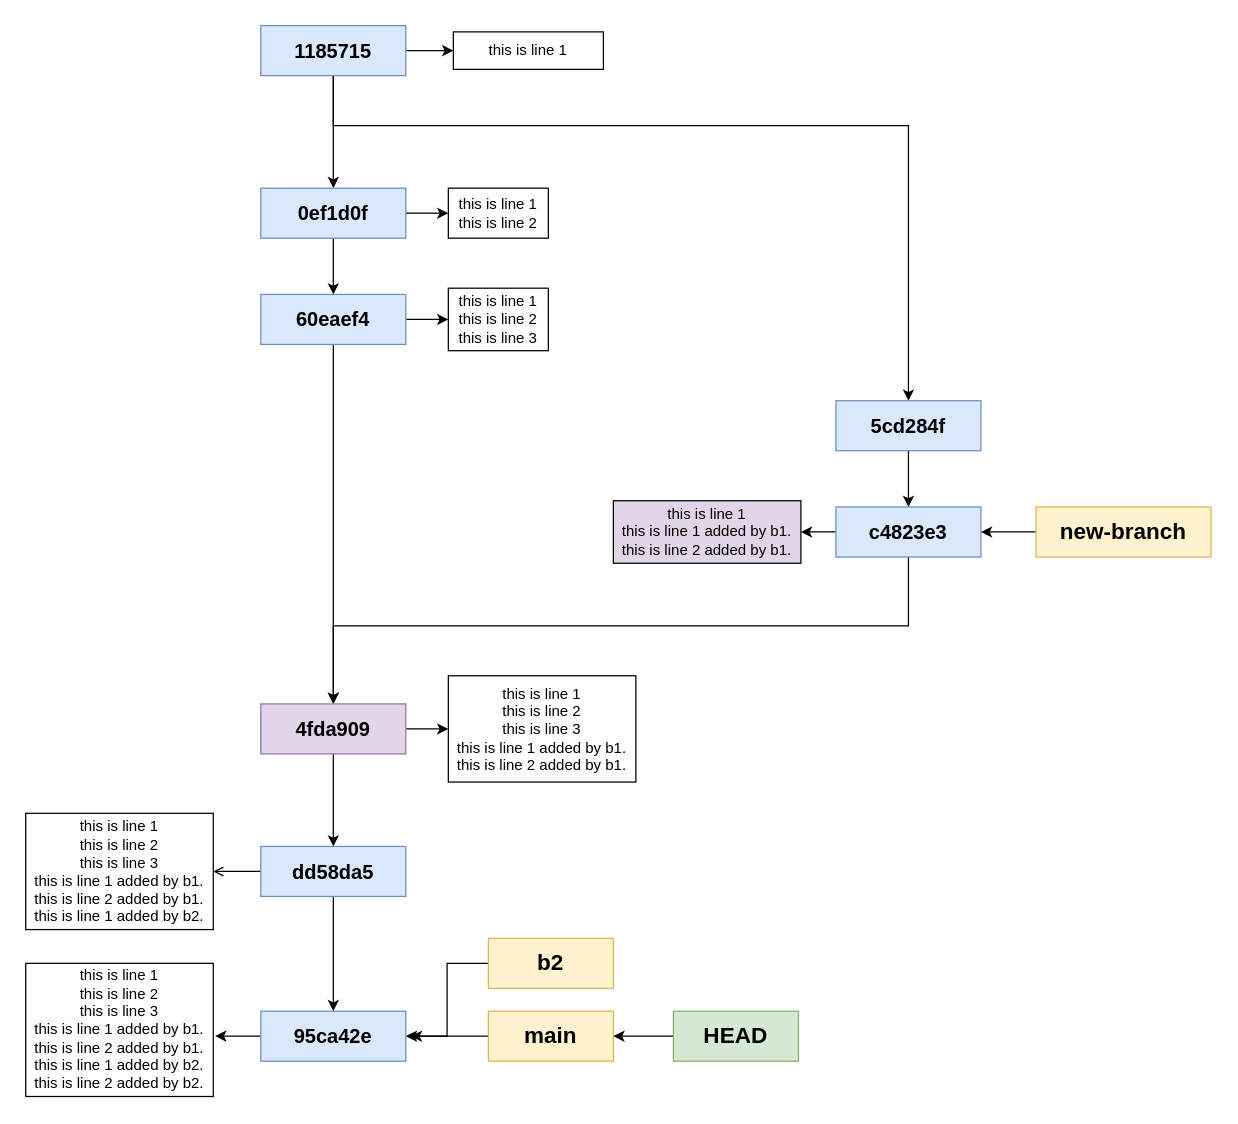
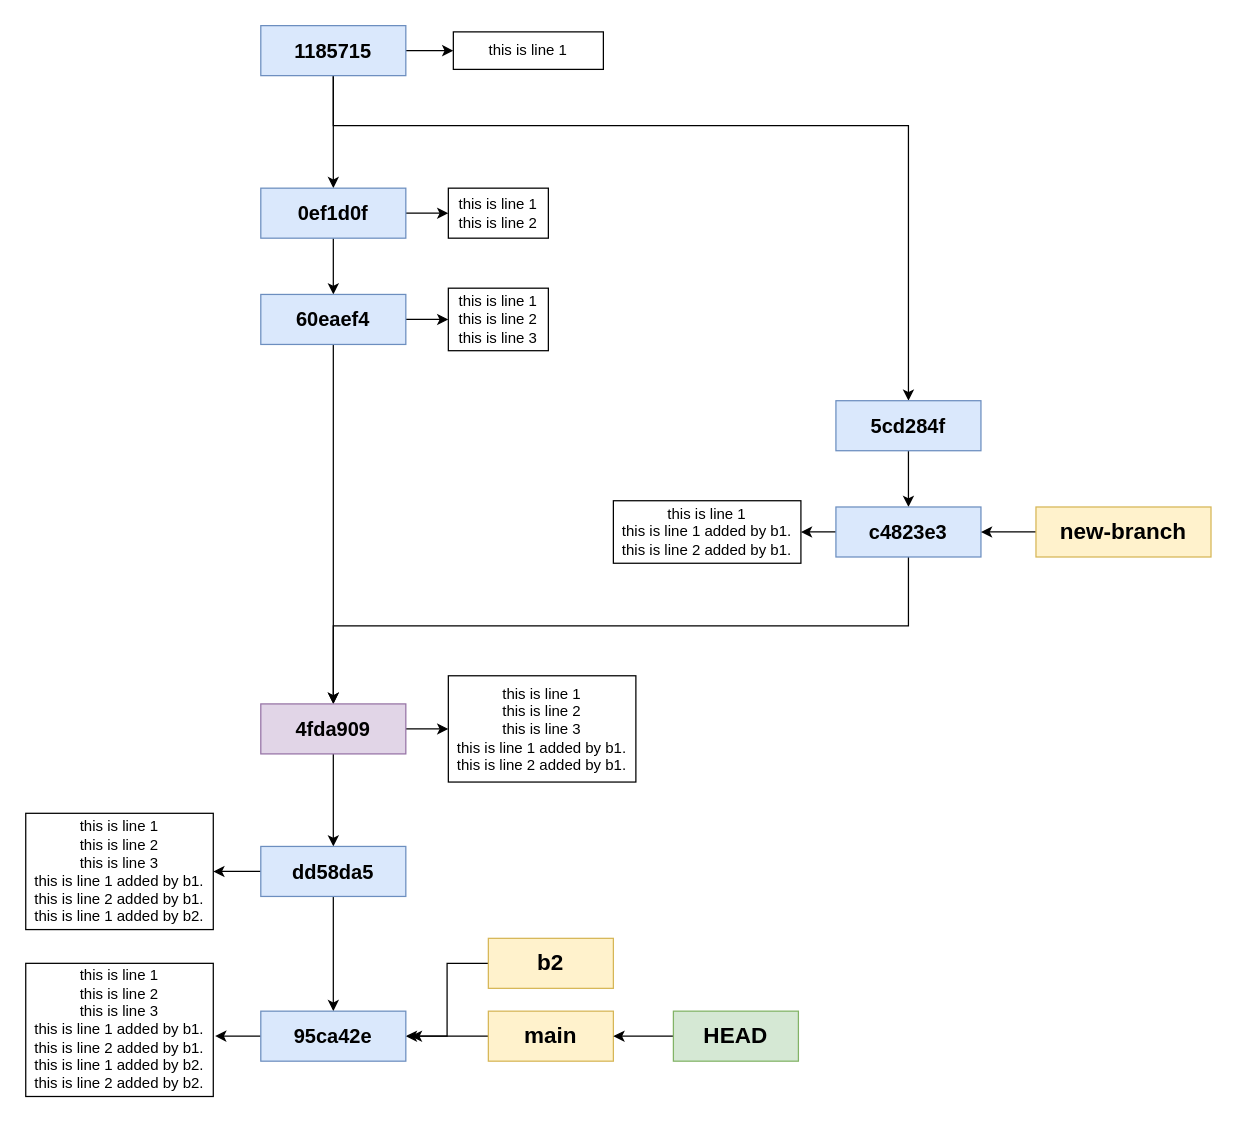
  <mxCell id="0" />
  <mxCell id="1" parent="0" />
  <mxCell id="2" style="edgeStyle=orthogonalEdgeStyle;rounded=0;orthogonalLoop=1;jettySize=auto;html=1;" edge="1" parent="1" source="5" target="14"><mxGeometry relative="1" as="geometry" /></mxCell>
  <mxCell id="3" style="edgeStyle=orthogonalEdgeStyle;rounded=0;orthogonalLoop=1;jettySize=auto;html=1;entryX=0.5;entryY=0;entryDx=0;entryDy=0;exitX=0.5;exitY=1;exitDx=0;exitDy=0;" edge="1" parent="1" source="5" target="18"><mxGeometry relative="1" as="geometry"><Array as="points"><mxPoint x="266" y="100" /><mxPoint x="726" y="100" /></Array></mxGeometry></mxCell>
  <mxCell id="4" style="edgeStyle=orthogonalEdgeStyle;rounded=0;orthogonalLoop=1;jettySize=auto;html=1;" edge="1" parent="1" source="5" target="10"><mxGeometry relative="1" as="geometry" /></mxCell>
  <mxCell id="5" value="1185715" style="rounded=0;whiteSpace=wrap;html=1;fontStyle=1;fontSize=16;fillColor=#dae8fc;strokeColor=#6c8ebf;" vertex="1" parent="1"><mxGeometry x="208" y="20" width="116" height="40" as="geometry" /></mxCell>
  <mxCell id="6" style="edgeStyle=orthogonalEdgeStyle;rounded=0;orthogonalLoop=1;jettySize=auto;html=1;" edge="1" parent="1" source="7"><mxGeometry relative="1" as="geometry"><mxPoint x="328" y="828.25" as="targetPoint" /></mxGeometry></mxCell>
  <mxCell id="7" value="main" style="rounded=0;whiteSpace=wrap;html=1;fontSize=18;fontStyle=1;fillColor=#fff2cc;strokeColor=#d6b656;" vertex="1" parent="1"><mxGeometry x="390" y="808.25" width="100" height="40" as="geometry" /></mxCell>
  <mxCell id="8" style="edgeStyle=orthogonalEdgeStyle;rounded=0;orthogonalLoop=1;jettySize=auto;html=1;entryX=0.5;entryY=0;entryDx=0;entryDy=0;" edge="1" parent="1" source="10" target="13"><mxGeometry relative="1" as="geometry" /></mxCell>
  <mxCell id="9" style="edgeStyle=orthogonalEdgeStyle;rounded=0;orthogonalLoop=1;jettySize=auto;html=1;" edge="1" parent="1" source="10" target="15"><mxGeometry relative="1" as="geometry" /></mxCell>
  <mxCell id="10" value="0ef1d0f" style="rounded=0;whiteSpace=wrap;html=1;fontStyle=1;fontSize=16;fillColor=#dae8fc;strokeColor=#6c8ebf;" vertex="1" parent="1"><mxGeometry x="208" y="150" width="116" height="40" as="geometry" /></mxCell>
  <mxCell id="11" style="edgeStyle=orthogonalEdgeStyle;rounded=0;orthogonalLoop=1;jettySize=auto;html=1;" edge="1" parent="1" source="13" target="16"><mxGeometry relative="1" as="geometry" /></mxCell>
  <mxCell id="12" style="edgeStyle=orthogonalEdgeStyle;rounded=0;orthogonalLoop=1;jettySize=auto;html=1;entryX=0.5;entryY=0;entryDx=0;entryDy=0;" edge="1" parent="1" source="13" target="27"><mxGeometry relative="1" as="geometry" /></mxCell>
  <mxCell id="13" value="60eaef4" style="rounded=0;whiteSpace=wrap;html=1;fontStyle=1;fontSize=16;fillColor=#dae8fc;strokeColor=#6c8ebf;" vertex="1" parent="1"><mxGeometry x="208" y="235" width="116" height="40" as="geometry" /></mxCell>
  <mxCell id="14" value="this is line 1" style="rounded=0;whiteSpace=wrap;html=1;" vertex="1" parent="1"><mxGeometry x="362" y="25" width="120" height="30" as="geometry" /></mxCell>
  <mxCell id="15" value="this is line 1&lt;br&gt;this is line 2" style="rounded=0;whiteSpace=wrap;html=1;" vertex="1" parent="1"><mxGeometry x="358" y="150" width="80" height="40" as="geometry" /></mxCell>
  <mxCell id="16" value="this is line 1&lt;br&gt;this is line 2&lt;br&gt;this is line 3" style="rounded=0;whiteSpace=wrap;html=1;" vertex="1" parent="1"><mxGeometry x="358" y="230" width="80" height="50" as="geometry" /></mxCell>
  <mxCell id="17" style="edgeStyle=orthogonalEdgeStyle;rounded=0;orthogonalLoop=1;jettySize=auto;html=1;" edge="1" parent="1" source="18" target="23"><mxGeometry relative="1" as="geometry" /></mxCell>
  <mxCell id="18" value="5cd284f" style="rounded=0;whiteSpace=wrap;html=1;fontStyle=1;fontSize=16;fillColor=#dae8fc;strokeColor=#6c8ebf;" vertex="1" parent="1"><mxGeometry x="668" y="320" width="116" height="40" as="geometry" /></mxCell>
  <mxCell id="19" style="edgeStyle=orthogonalEdgeStyle;rounded=0;orthogonalLoop=1;jettySize=auto;html=1;entryX=1;entryY=0.5;entryDx=0;entryDy=0;" edge="1" parent="1" source="20" target="7"><mxGeometry relative="1" as="geometry" /></mxCell>
  <mxCell id="20" value="HEAD" style="rounded=0;whiteSpace=wrap;html=1;fontSize=18;fontStyle=1;fillColor=#d5e8d4;strokeColor=#82b366;" vertex="1" parent="1"><mxGeometry x="538" y="808.25" width="100" height="40" as="geometry" /></mxCell>
  <mxCell id="21" style="edgeStyle=orthogonalEdgeStyle;rounded=0;orthogonalLoop=1;jettySize=auto;html=1;" edge="1" parent="1" source="23" target="24"><mxGeometry relative="1" as="geometry" /></mxCell>
  <mxCell id="22" style="edgeStyle=orthogonalEdgeStyle;rounded=0;orthogonalLoop=1;jettySize=auto;html=1;entryX=0.5;entryY=0;entryDx=0;entryDy=0;" edge="1" parent="1" source="23" target="27"><mxGeometry relative="1" as="geometry"><Array as="points"><mxPoint x="726" y="500" /><mxPoint x="266" y="500" /></Array></mxGeometry></mxCell>
  <mxCell id="23" value="c4823e3" style="rounded=0;whiteSpace=wrap;html=1;fontStyle=1;fontSize=16;fillColor=#dae8fc;strokeColor=#6c8ebf;" vertex="1" parent="1"><mxGeometry x="668" y="405" width="116" height="40" as="geometry" /></mxCell>
- <mxCell id="24" value="this is line 1&lt;br&gt;this is line 1 added by b1.&lt;br&gt;this is line 2 added by b1." style="rounded=0;whiteSpace=wrap;html=1;fillColor=#e1d5e7;" vertex="1" parent="1"><mxGeometry x="490" y="400" width="150" height="50" as="geometry" /></mxCell>
+ <mxCell id="24" value="this is line 1&lt;br&gt;this is line 1 added by b1.&lt;br&gt;this is line 2 added by b1." style="rounded=0;whiteSpace=wrap;html=1;" vertex="1" parent="1"><mxGeometry x="490" y="400" width="150" height="50" as="geometry" /></mxCell>
  <mxCell id="25" style="edgeStyle=orthogonalEdgeStyle;rounded=0;orthogonalLoop=1;jettySize=auto;html=1;entryX=0;entryY=0.5;entryDx=0;entryDy=0;" edge="1" parent="1" source="27" target="28"><mxGeometry relative="1" as="geometry" /></mxCell>
  <mxCell id="26" style="edgeStyle=orthogonalEdgeStyle;rounded=0;orthogonalLoop=1;jettySize=auto;html=1;entryX=0.5;entryY=0;entryDx=0;entryDy=0;" edge="1" parent="1" source="27" target="35"><mxGeometry relative="1" as="geometry" /></mxCell>
  <mxCell id="27" value="4fda909" style="rounded=0;whiteSpace=wrap;html=1;fontStyle=1;fontSize=16;fillColor=#e1d5e7;strokeColor=#9673a6;" vertex="1" parent="1"><mxGeometry x="208" y="562.5" width="116" height="40" as="geometry" /></mxCell>
  <mxCell id="28" value="this is line 1&lt;br&gt;this is line 2&lt;br style=&quot;border-color: var(--border-color);&quot;&gt;this is line 3&lt;br&gt;this is line 1 added by b1.&lt;br&gt;this is line 2 added by b1." style="rounded=0;whiteSpace=wrap;html=1;" vertex="1" parent="1"><mxGeometry x="358" y="540" width="150" height="85" as="geometry" /></mxCell>
  <mxCell id="29" style="edgeStyle=orthogonalEdgeStyle;rounded=0;orthogonalLoop=1;jettySize=auto;html=1;exitX=0;exitY=0.5;exitDx=0;exitDy=0;" edge="1" parent="1" source="30" target="23"><mxGeometry relative="1" as="geometry"><Array as="points"><mxPoint x="868" y="425" /></Array></mxGeometry></mxCell>
  <mxCell id="30" value="new-branch" style="rounded=0;whiteSpace=wrap;html=1;fontSize=18;fontStyle=1;fillColor=#fff2cc;strokeColor=#d6b656;" vertex="1" parent="1"><mxGeometry x="828" y="405" width="140" height="40" as="geometry" /></mxCell>
  <mxCell id="31" style="edgeStyle=orthogonalEdgeStyle;rounded=0;orthogonalLoop=1;jettySize=auto;html=1;entryX=1;entryY=0.5;entryDx=0;entryDy=0;" edge="1" parent="1" source="32" target="38"><mxGeometry relative="1" as="geometry" /></mxCell>
  <mxCell id="32" value="b2" style="rounded=0;whiteSpace=wrap;html=1;fontSize=18;fontStyle=1;fillColor=#fff2cc;strokeColor=#d6b656;" vertex="1" parent="1"><mxGeometry x="390" y="750" width="100" height="40" as="geometry" /></mxCell>
- <mxCell id="33" style="edgeStyle=orthogonalEdgeStyle;rounded=0;orthogonalLoop=1;jettySize=auto;html=1;endArrow=open;" edge="1" parent="1" source="35" target="36"><mxGeometry relative="1" as="geometry" /></mxCell>
+ <mxCell id="33" style="edgeStyle=orthogonalEdgeStyle;rounded=0;orthogonalLoop=1;jettySize=auto;html=1;" edge="1" parent="1" source="35" target="36"><mxGeometry relative="1" as="geometry" /></mxCell>
  <mxCell id="34" style="edgeStyle=orthogonalEdgeStyle;rounded=0;orthogonalLoop=1;jettySize=auto;html=1;" edge="1" parent="1" source="35" target="38"><mxGeometry relative="1" as="geometry" /></mxCell>
  <mxCell id="35" value="dd58da5" style="rounded=0;whiteSpace=wrap;html=1;fontStyle=1;fontSize=16;fillColor=#dae8fc;strokeColor=#6c8ebf;" vertex="1" parent="1"><mxGeometry x="208" y="676.5" width="116" height="40" as="geometry" /></mxCell>
  <mxCell id="36" value="this is line 1&lt;br&gt;this is line 2&lt;br style=&quot;border-color: var(--border-color);&quot;&gt;this is line 3&lt;br&gt;this is line 1 added by b1.&lt;br&gt;this is line 2 added by b1.&lt;br&gt;this is line 1 added by b2." style="rounded=0;whiteSpace=wrap;html=1;" vertex="1" parent="1"><mxGeometry x="20" y="650" width="150" height="93" as="geometry" /></mxCell>
  <mxCell id="37" style="edgeStyle=orthogonalEdgeStyle;rounded=0;orthogonalLoop=1;jettySize=auto;html=1;entryX=1.01;entryY=0.546;entryDx=0;entryDy=0;entryPerimeter=0;" edge="1" parent="1" source="38" target="39"><mxGeometry relative="1" as="geometry" /></mxCell>
  <mxCell id="38" value="95ca42e" style="rounded=0;whiteSpace=wrap;html=1;fontStyle=1;fontSize=16;fillColor=#dae8fc;strokeColor=#6c8ebf;" vertex="1" parent="1"><mxGeometry x="208" y="808.25" width="116" height="40" as="geometry" /></mxCell>
  <mxCell id="39" value="this is line 1&lt;br&gt;this is line 2&lt;br style=&quot;border-color: var(--border-color);&quot;&gt;this is line 3&lt;br&gt;this is line 1 added by b1.&lt;br&gt;this is line 2 added by b1.&lt;br&gt;this is line 1 added by b2.&lt;br&gt;this is line 2 added by b2." style="rounded=0;whiteSpace=wrap;html=1;" vertex="1" parent="1"><mxGeometry x="20" y="770" width="150" height="106.5" as="geometry" /></mxCell>
